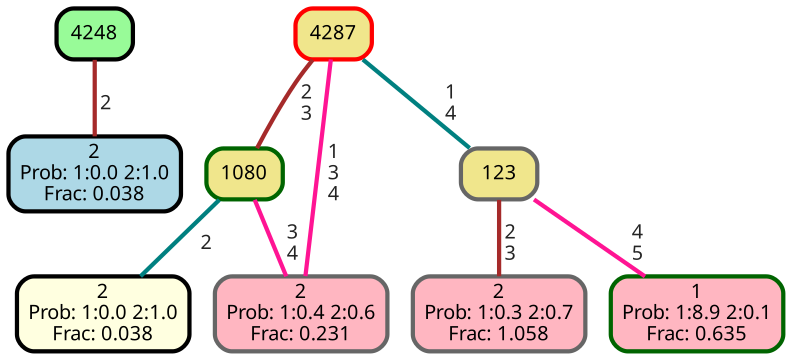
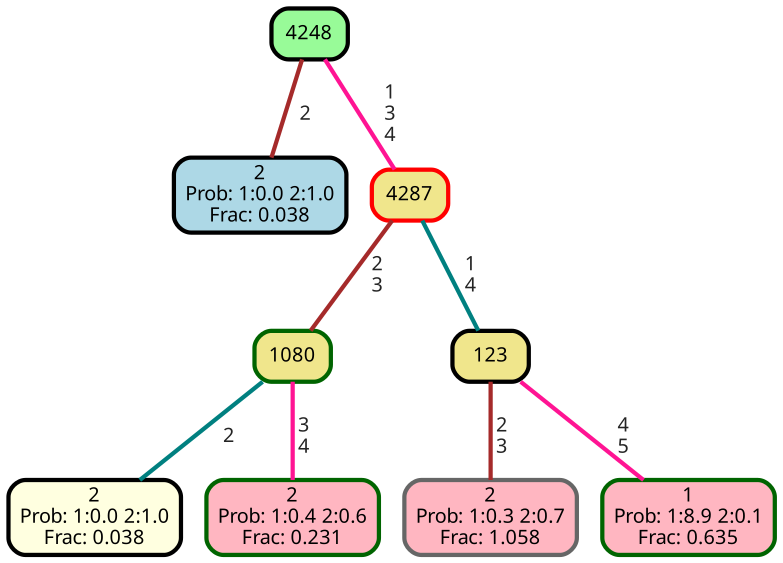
  graph {
    fontname="Noto Sans"
    ranksep="0 equally"
    splines=straight
    node [color=black fillcolor=khaki fontcolor=black fontname="Noto Sans" penwidth=3 shape=box style="filled, rounded"]
    edge [color=brown fontcolor=grey14 fontname="Noto Sans" fontweight=bold penwidth=3]
    n1 [fillcolor=lightblue label="2\nProb: 1:0.0 2:1.0\nFrac: 0.038"]
    n2 [fillcolor=palegreen label=4248]
    n3 [color=red label=4287]
    n4 [color=darkgreen label=1080]
-   n5 [color=gray40 label=123]
+   n5 [label=123]
    n6 [fillcolor=lightyellow label="2\nProb: 1:0.0 2:1.0\nFrac: 0.038"]
-   n7 [color=gray40 fillcolor=lightpink label="2\nProb: 1:0.4 2:0.6\nFrac: 0.231"]
+   n7 [color=darkgreen fillcolor=lightpink label="2\nProb: 1:0.4 2:0.6\nFrac: 0.231"]
    n8 [color=gray40 fillcolor=lightpink label="2\nProb: 1:0.3 2:0.7\nFrac: 1.058"]
    n9 [color=darkgreen fillcolor=lightpink label="1\nProb: 1:8.9 2:0.1\nFrac: 0.635"]
    subgraph sub_1 {
      rank=same
    }
    n2 -- n1 [label=" 2"]
-   n7 -- n3 [color=deeppink label=" 1\n 3\n 4"]
+   n2 -- n3 [color=deeppink label=" 1\n 3\n 4"]
    n3 -- n4 [label=" 2\n 3"]
    n3 -- n5 [color=teal label=" 1\n 4"]
    n4 -- n6 [color=teal label=" 2"]
    n4 -- n7 [color=deeppink label=" 3\n 4"]
    n5 -- n8 [label=" 2\n 3"]
    n5 -- n9 [color=deeppink label=" 4\n 5"]
  }
